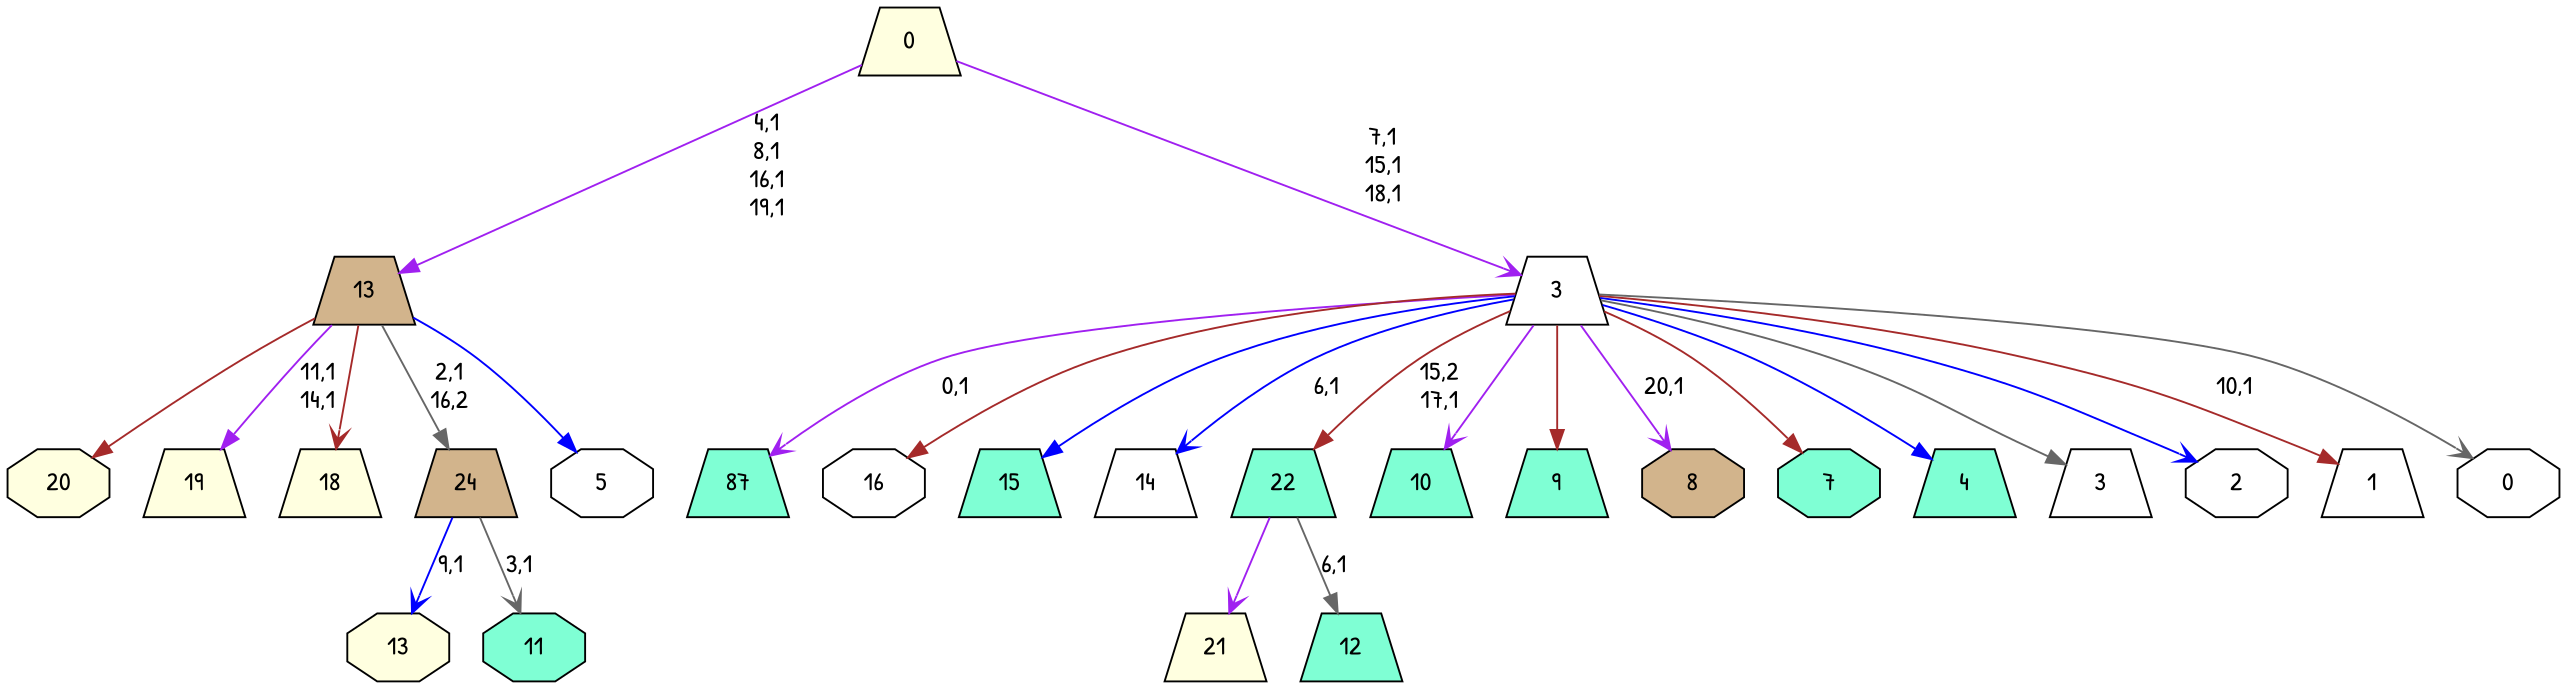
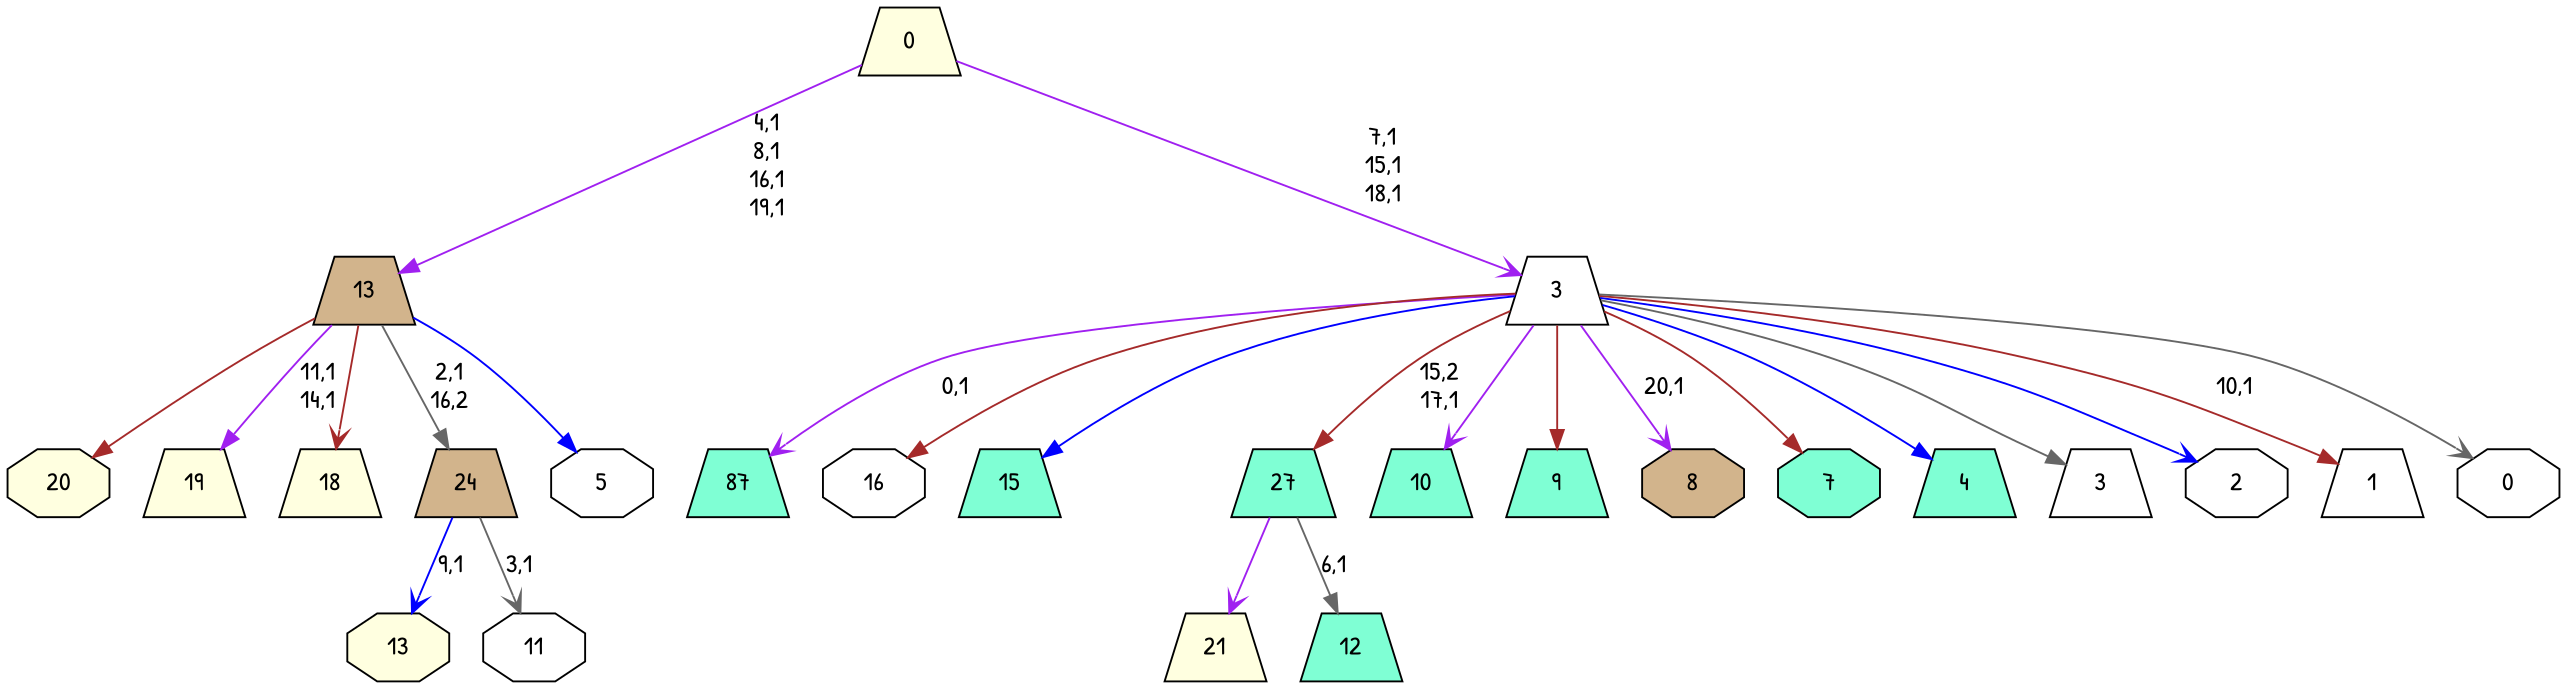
  digraph {
    fontname="Patrick Hand"
    node [fillcolor=aquamarine fontname="Patrick Hand" shape=trapezium style=filled]
    edge [arrowhead=normal color=purple fontname="Patrick Hand"]
    n1 [fillcolor=lightyellow label=21]
    n2 [fillcolor=lightyellow label=20 shape=octagon]
    n3 [fillcolor=lightyellow label=19]
    n4 [fillcolor=lightyellow label=18]
    n5 [label=87]
    n6 [fillcolor=white label=16 shape=octagon]
    n7 [label=15]
-   n8 [fillcolor=white label=14]
    n9 [fillcolor=lightyellow label=13 shape=octagon]
    n10 [label=12]
-   27 [label=22]
-   n12 [label=11 shape=octagon]
+   27
+   n12 [fillcolor=white label=11 shape=octagon]
    24 [fillcolor=tan]
    n14 [label=10]
    n15 [label=9]
    n16 [fillcolor=tan label=8 shape=octagon]
    n17 [label=7 shape=octagon]
    n18 [fillcolor=white label=5 shape=octagon]
    13 [fillcolor=tan]
    n20 [label=4]
    n21 [fillcolor=white label=3]
    n22 [fillcolor=white label=2 shape=octagon]
    n23 [fillcolor=white label=1]
    n24 [fillcolor=white label=0 shape=octagon]
    3 [fillcolor=white]
    0 [fillcolor=lightyellow]
    27 -> n1 [arrowhead=vee]
    27 -> n10 [color=gray40 label="6,1"]
    24 -> n9 [arrowhead=vee color=blue label="9,1"]
    24 -> n12 [arrowhead=vee color=gray40 label="3,1"]
    13 -> n2 [color=brown]
    13 -> n3 [label="11,1\n14,1"]
    13 -> n4 [arrowhead=vee color=brown]
    13 -> 24 [color=gray40 label="2,1\n16,2"]
    13 -> n18 [color=blue]
    3 -> n5 [arrowhead=vee label="0,1"]
    3 -> n6 [color=brown]
    3 -> n7 [color=blue]
-   3 -> n8 [arrowhead=vee color=blue label="6,1"]
    3 -> 27 [color=brown label="15,2\n17,1"]
    3 -> n14 [arrowhead=vee]
    3 -> n15 [color=brown]
    3 -> n16 [arrowhead=vee label="20,1"]
    3 -> n17 [color=brown]
    3 -> n20 [color=blue]
    3 -> n21 [color=gray40]
    3 -> n22 [arrowhead=vee color=blue]
    3 -> n23 [color=brown label="10,1"]
    3 -> n24 [arrowhead=vee color=gray40]
    0 -> 13 [label="4,1\n8,1\n16,1\n19,1"]
    0 -> 3 [arrowhead=vee label="7,1\n15,1\n18,1"]
  }
